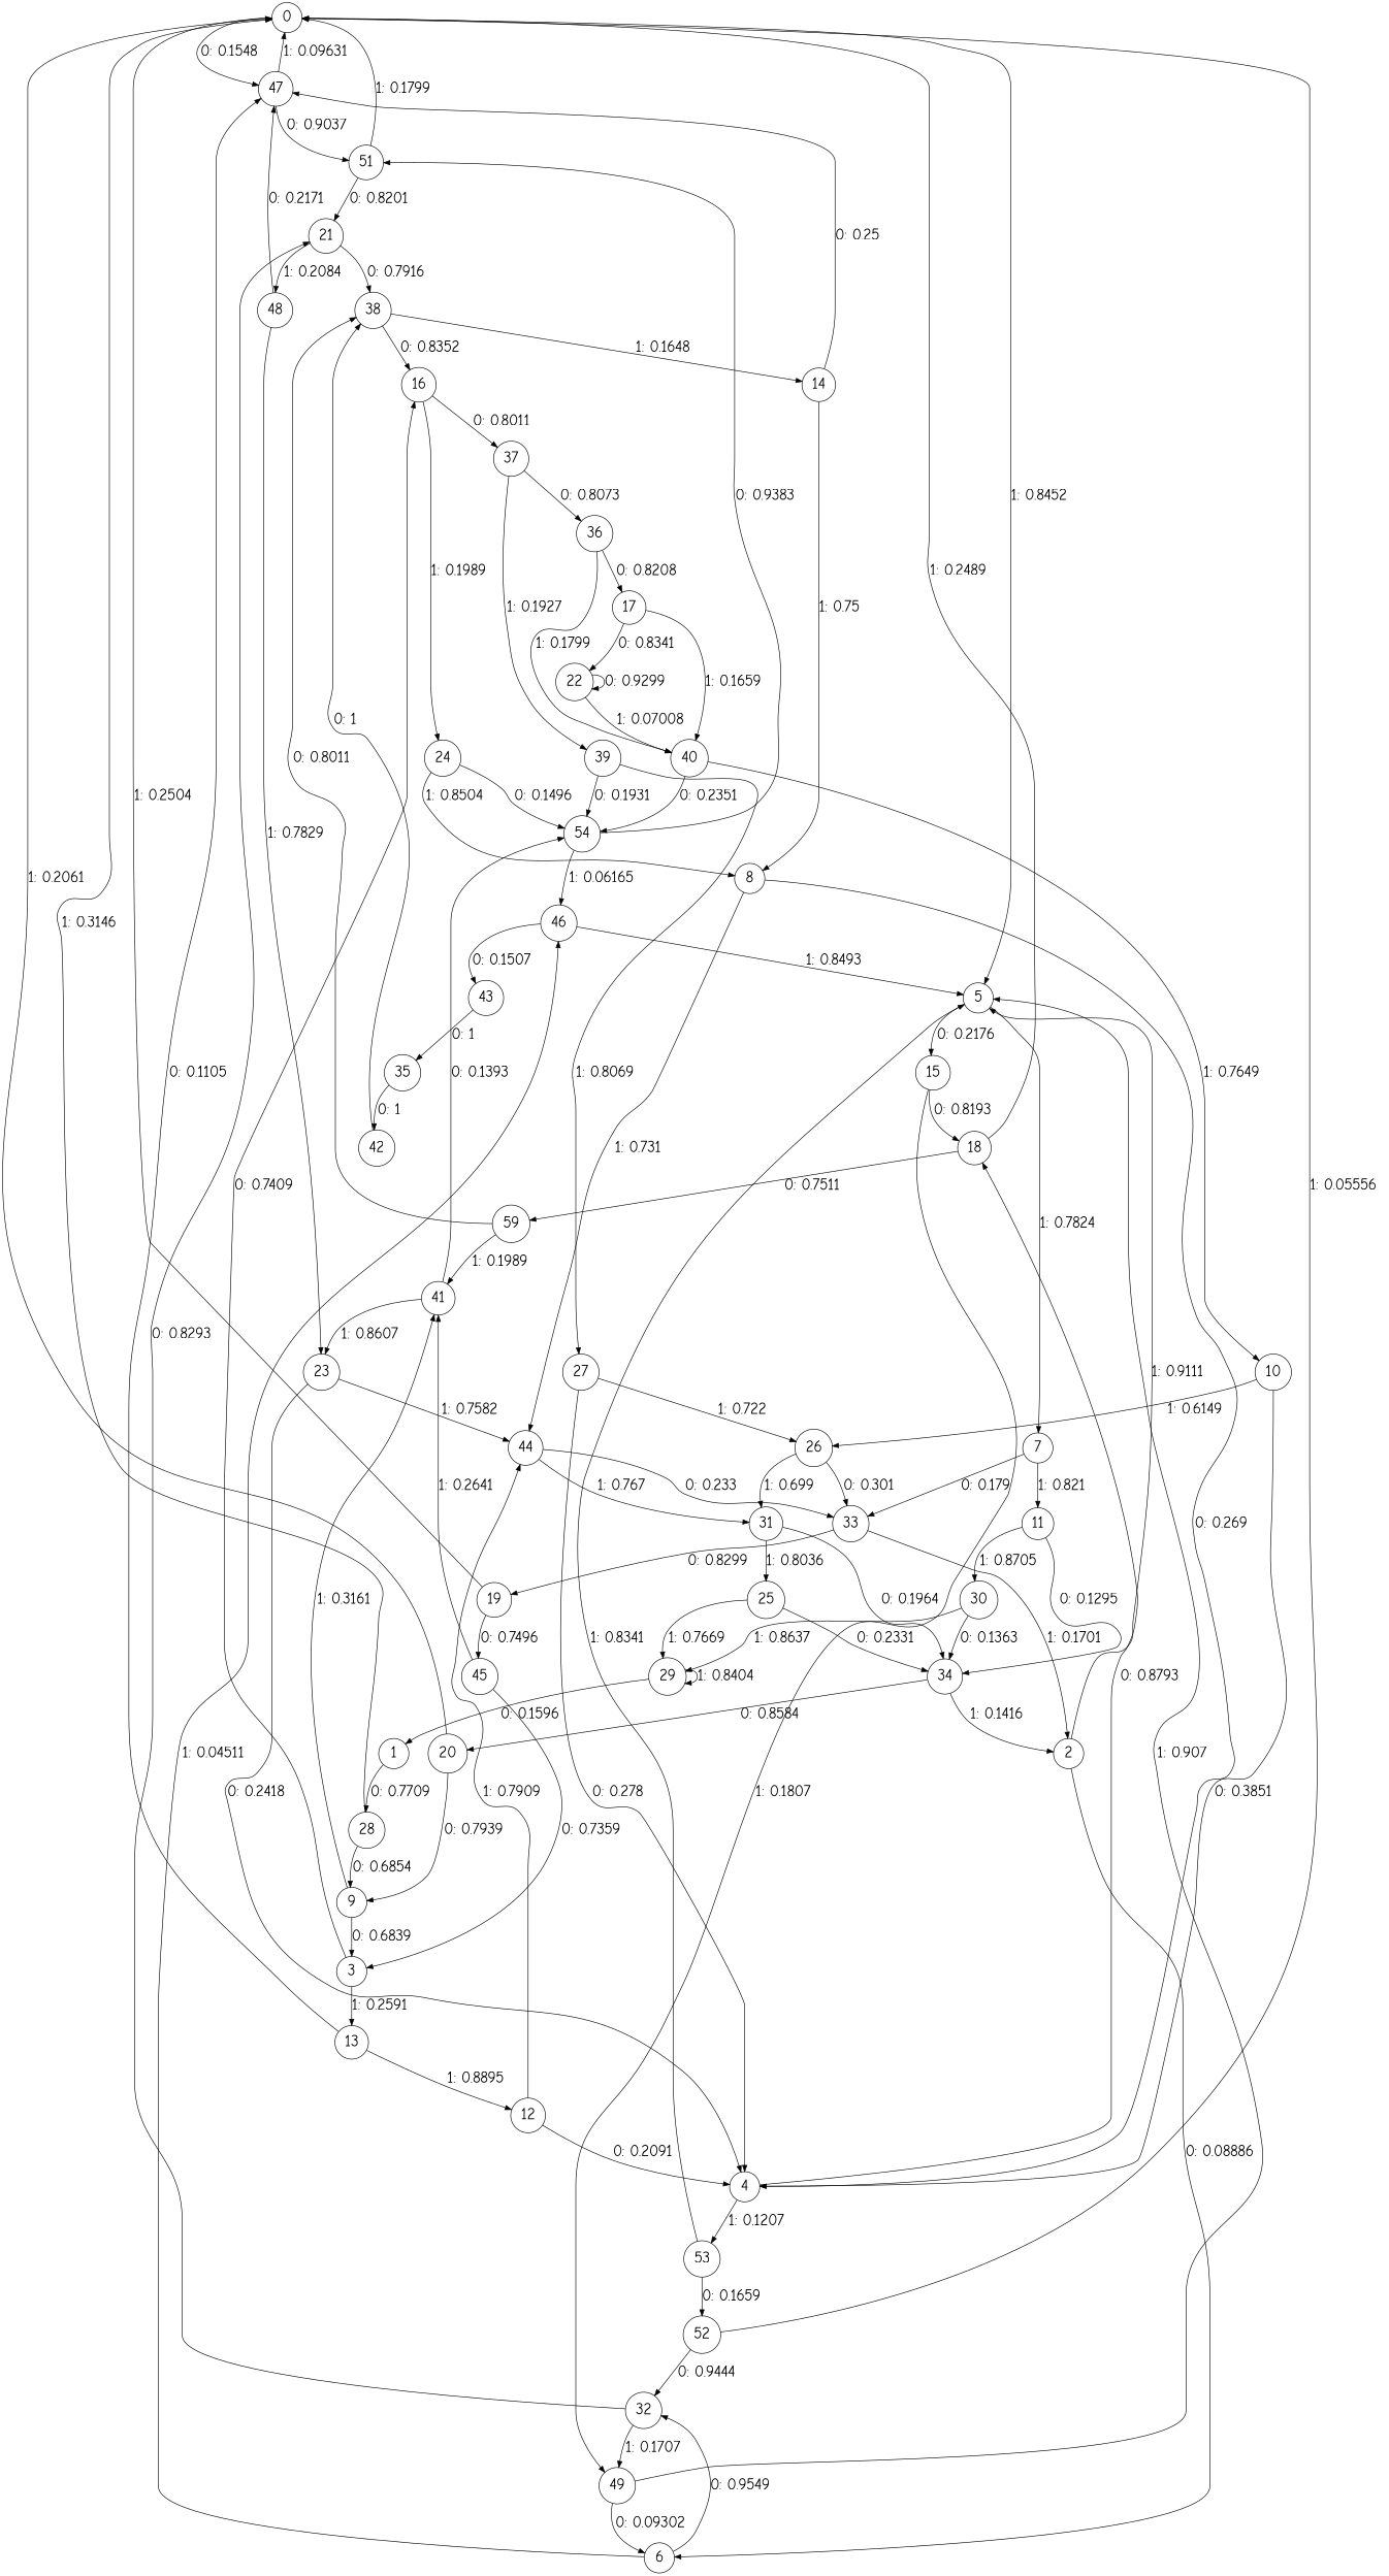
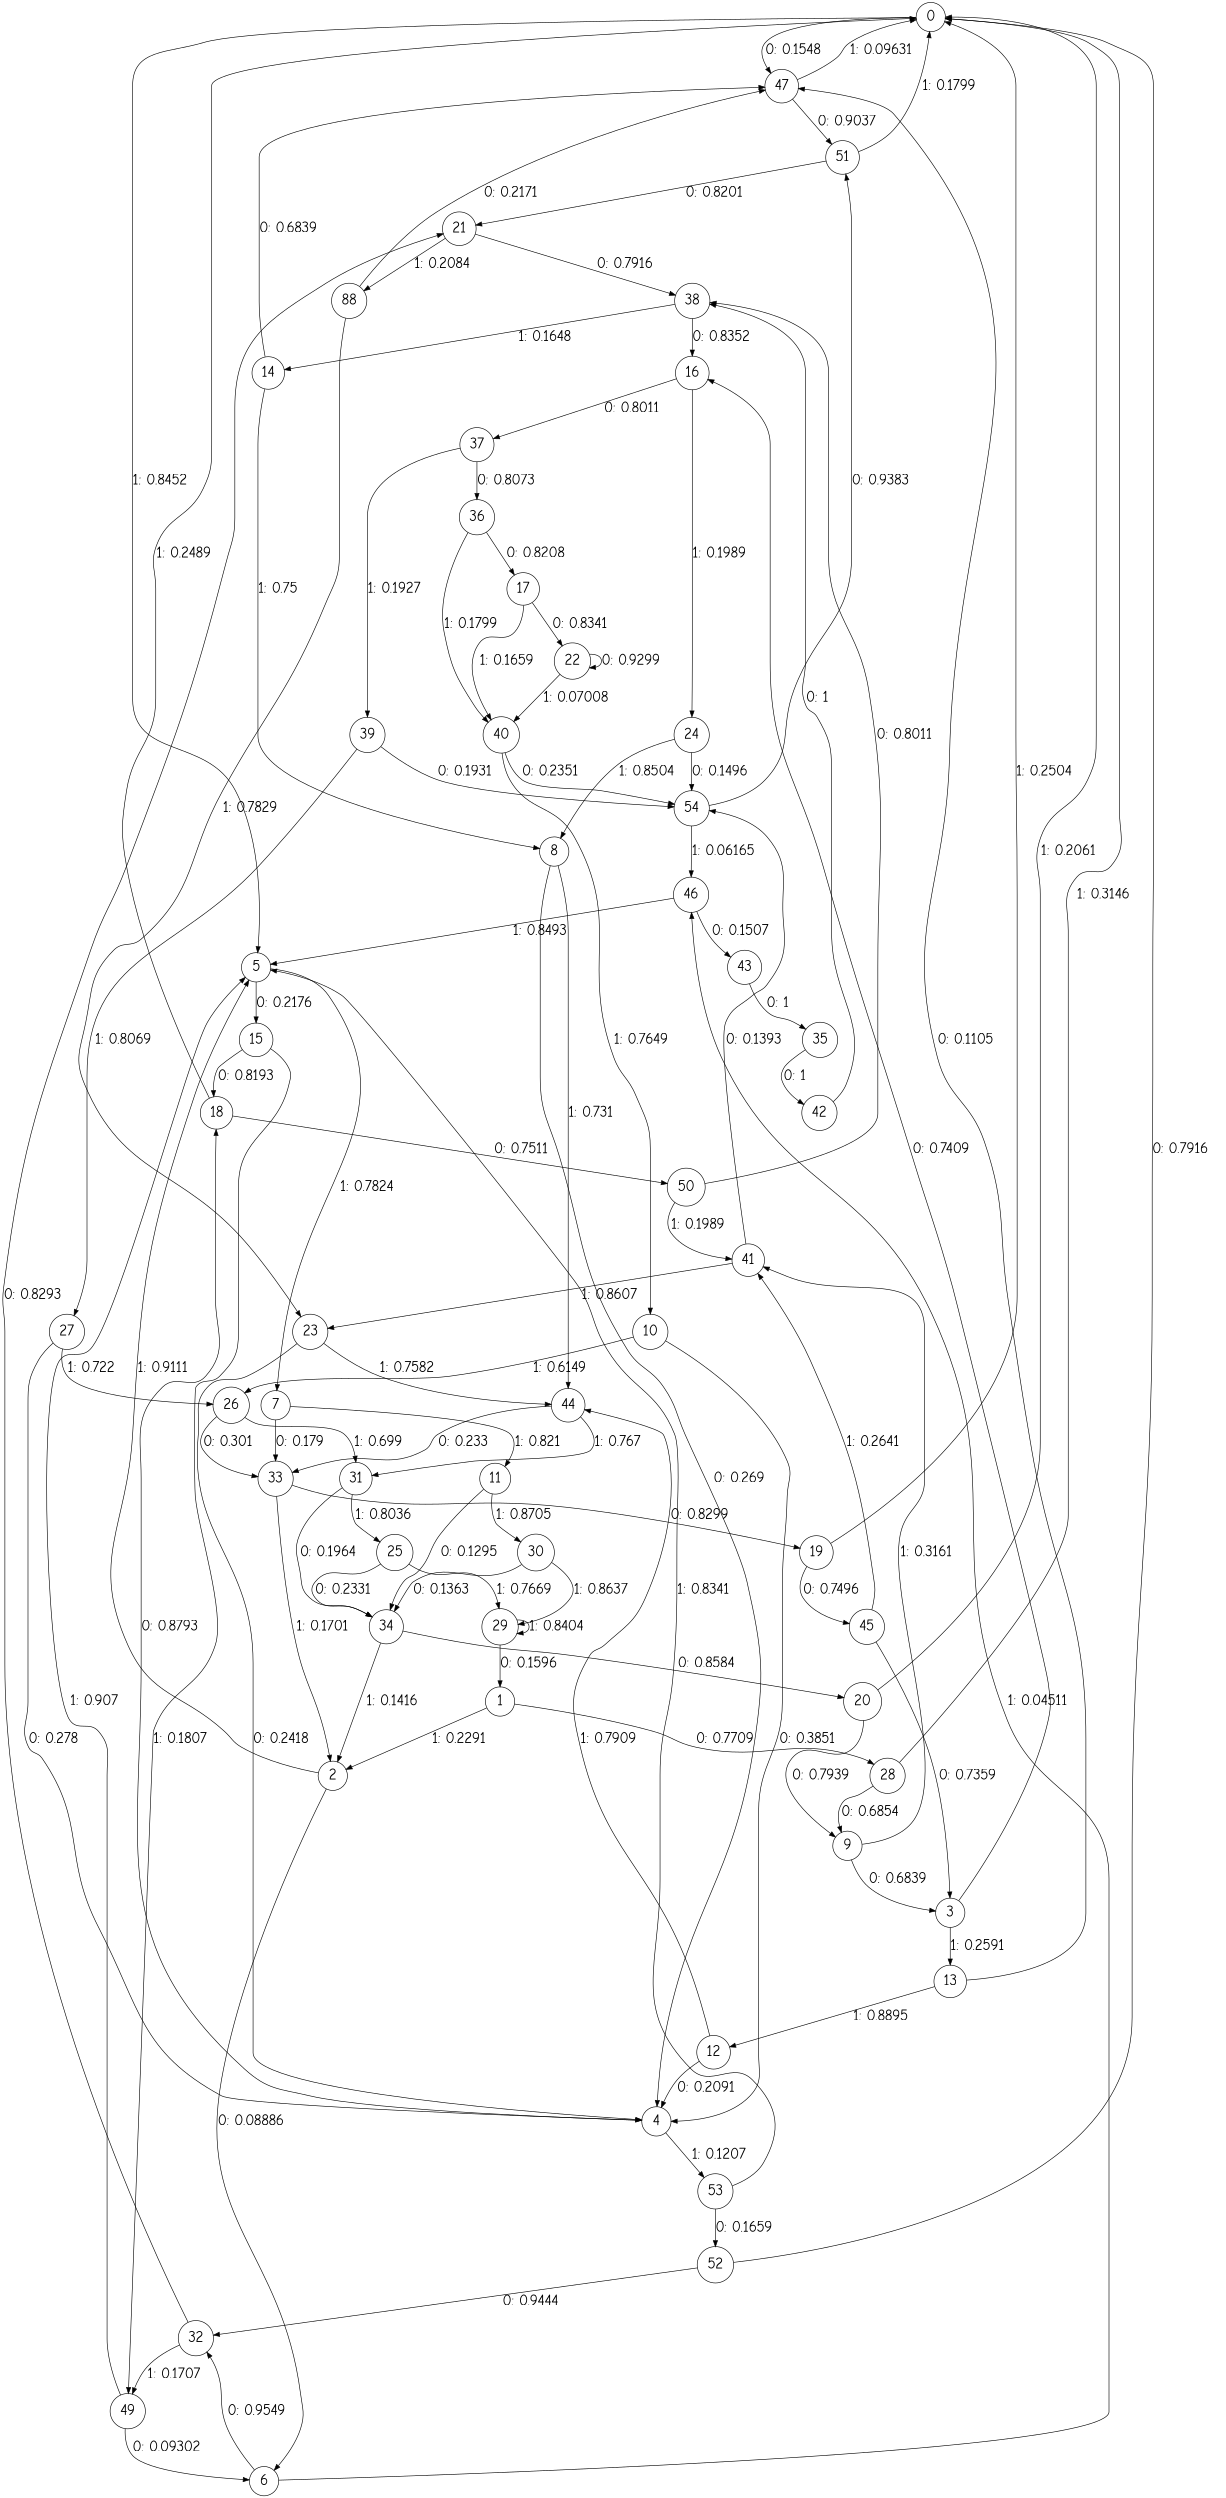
  digraph {
    fontname="Comic Neue"
    node [fontname="Comic Neue" fontsize=24 shape=circle]
    edge [fontname="Comic Neue" fontsize=24]
    0
    47
    5
    51
    15
    7
    21
    18
    49
    33
    11
    1
    28
    2
    9
    6
    3
    41
    32
    46
    43
    16
    13
    37
    24
    12
    36
    39
    8
    54
    4
    44
    53
-   50 [label=59]
+   50
    52
    38
    19
    34
    30
-   48
+   48 [label=88]
    35
    45
    20
    29
    31
    25
    23
    10
    26
    14
    17
    40
    27
    22
    42
    0 -> 47 [label="0: 0.1548   "]
    0 -> 5 [label="1: 0.8452   "]
    47 -> 0 [label="1: 0.09631  "]
    47 -> 51 [label="0: 0.9037   "]
    5 -> 15 [label="0: 0.2176   "]
    5 -> 7 [label="1: 0.7824   "]
    51 -> 0 [label="1: 0.1799   "]
    51 -> 21 [label="0: 0.8201   "]
    15 -> 18 [label="0: 0.8193   "]
    15 -> 49 [label="1: 0.1807   "]
    7 -> 33 [label="0: 0.179    "]
    7 -> 11 [label="1: 0.821    "]
    21 -> 38 [label="0: 0.7916   "]
    21 -> 48 [label="1: 0.2084   "]
    18 -> 0 [label="1: 0.2489   "]
    18 -> 50 [label="0: 0.7511   "]
    49 -> 5 [label="1: 0.907    "]
    49 -> 6 [label="0: 0.09302  "]
    33 -> 2 [label="1: 0.1701   "]
    33 -> 19 [label="0: 0.8299   "]
    11 -> 34 [label="0: 0.1295   "]
    11 -> 30 [label="1: 0.8705   "]
    1 -> 28 [label="0: 0.7709   "]
+   1 -> 2 [label="1: 0.2291   "]
    28 -> 0 [label="1: 0.3146   "]
    28 -> 9 [label="0: 0.6854   "]
    2 -> 5 [label="1: 0.9111   "]
    2 -> 6 [label="0: 0.08886  "]
    9 -> 3 [label="0: 0.6839   "]
    9 -> 41 [label="1: 0.3161   "]
    6 -> 32 [label="0: 0.9549   "]
    6 -> 46 [label="1: 0.04511  "]
    3 -> 16 [label="0: 0.7409   "]
    3 -> 13 [label="1: 0.2591   "]
    41 -> 54 [label="0: 0.1393   "]
    41 -> 23 [label="1: 0.8607   "]
    32 -> 21 [label="0: 0.8293   "]
    32 -> 49 [label="1: 0.1707   "]
    46 -> 5 [label="1: 0.8493   "]
    46 -> 43 [label="0: 0.1507   "]
    43 -> 35 [label="0: 1        "]
    16 -> 37 [label="0: 0.8011   "]
    16 -> 24 [label="1: 0.1989   "]
    13 -> 47 [label="0: 0.1105   "]
    13 -> 12 [label="1: 0.8895   "]
    37 -> 36 [label="0: 0.8073   "]
    37 -> 39 [label="1: 0.1927   "]
    24 -> 8 [label="1: 0.8504   "]
    24 -> 54 [label="0: 0.1496   "]
    12 -> 4 [label="0: 0.2091   "]
    12 -> 44 [label="1: 0.7909   "]
    36 -> 17 [label="0: 0.8208   "]
    36 -> 40 [label="1: 0.1799   "]
    39 -> 54 [label="0: 0.1931   "]
    39 -> 27 [label="1: 0.8069   "]
    8 -> 4 [label="0: 0.269    "]
    8 -> 44 [label="1: 0.731    "]
    54 -> 51 [label="0: 0.9383   "]
    54 -> 46 [label="1: 0.06165  "]
    4 -> 18 [label="0: 0.8793   "]
    4 -> 53 [label="1: 0.1207   "]
    44 -> 33 [label="0: 0.233    "]
    44 -> 31 [label="1: 0.767    "]
    53 -> 5 [label="1: 0.8341   "]
    53 -> 52 [label="0: 0.1659   "]
    50 -> 41 [label="1: 0.1989   "]
    50 -> 38 [label="0: 0.8011   "]
-   52 -> 0 [label="1: 0.05556  "]
+   52 -> 0 [label="0: 0.7916   "]
    52 -> 32 [label="0: 0.9444   "]
    38 -> 16 [label="0: 0.8352   "]
    38 -> 14 [label="1: 0.1648   "]
    19 -> 0 [label="1: 0.2504   "]
    19 -> 45 [label="0: 0.7496   "]
    34 -> 2 [label="1: 0.1416   "]
    34 -> 20 [label="0: 0.8584   "]
    30 -> 34 [label="0: 0.1363   "]
    30 -> 29 [label="1: 0.8637   "]
    48 -> 47 [label="0: 0.2171   "]
    48 -> 23 [label="1: 0.7829   "]
    35 -> 42 [label="0: 1        "]
    45 -> 3 [label="0: 0.7359   "]
    45 -> 41 [label="1: 0.2641   "]
    20 -> 0 [label="1: 0.2061   "]
    20 -> 9 [label="0: 0.7939   "]
    29 -> 1 [label="0: 0.1596   "]
    29 -> 29 [label="1: 0.8404   "]
    31 -> 34 [label="0: 0.1964   "]
    31 -> 25 [label="1: 0.8036   "]
    25 -> 34 [label="0: 0.2331   "]
    25 -> 29 [label="1: 0.7669   "]
    23 -> 4 [label="0: 0.2418   "]
    23 -> 44 [label="1: 0.7582   "]
    10 -> 4 [label="0: 0.3851   "]
    10 -> 26 [label="1: 0.6149   "]
    26 -> 33 [label="0: 0.301    "]
    26 -> 31 [label="1: 0.699    "]
-   14 -> 47 [label="0: 0.25     "]
+   14 -> 47 [label="0: 0.6839   "]
    14 -> 8 [label="1: 0.75     "]
    17 -> 40 [label="1: 0.1659   "]
    17 -> 22 [label="0: 0.8341   "]
    40 -> 54 [label="0: 0.2351   "]
    40 -> 10 [label="1: 0.7649   "]
    27 -> 4 [label="0: 0.278    "]
    27 -> 26 [label="1: 0.722    "]
    22 -> 40 [label="1: 0.07008  "]
    22 -> 22 [label="0: 0.9299   "]
    42 -> 38 [label="0: 1        "]
  }
